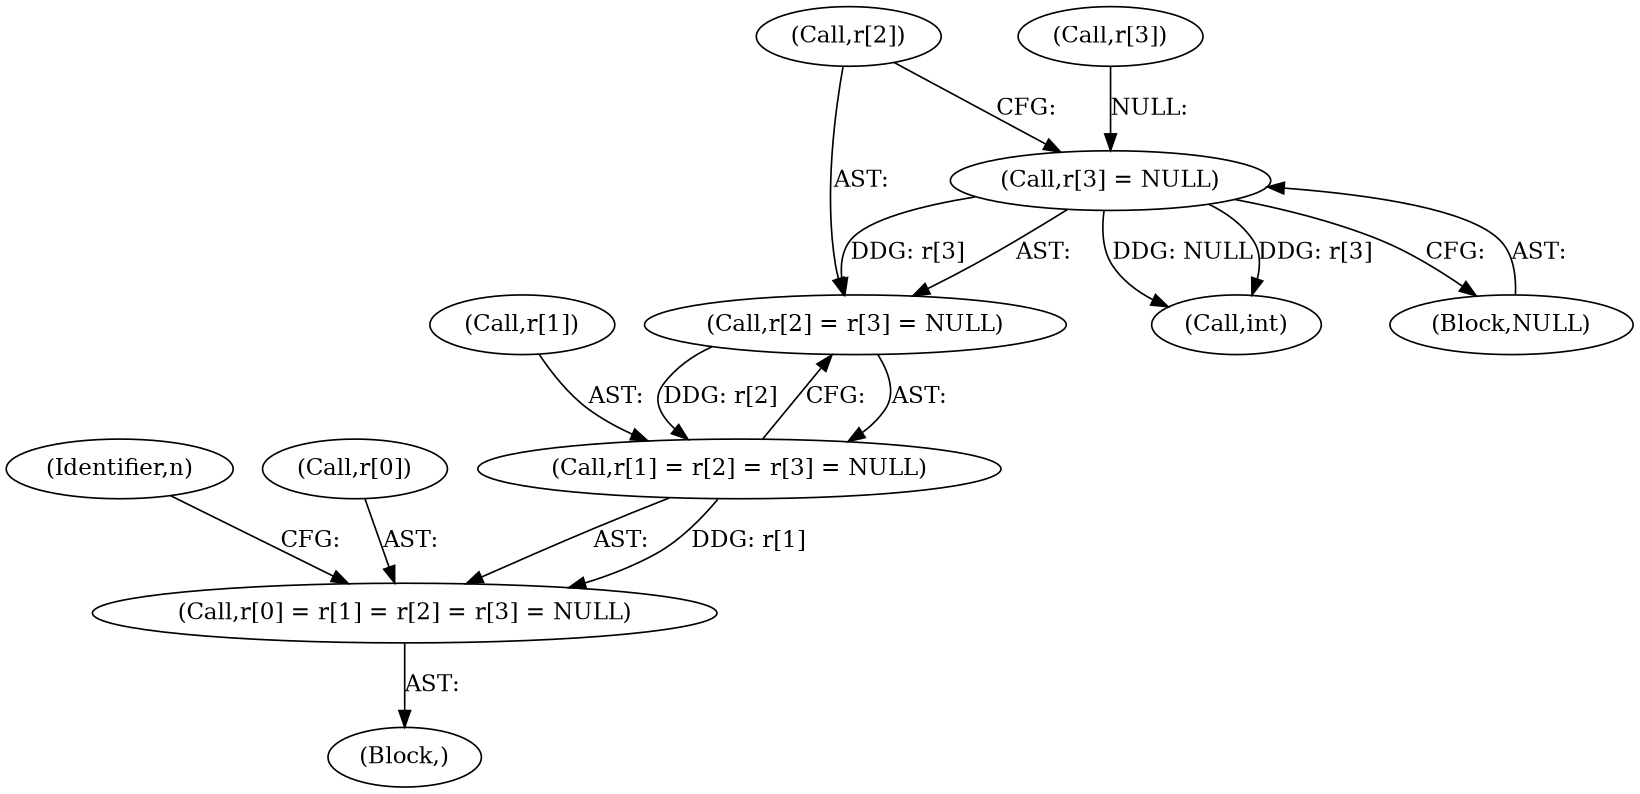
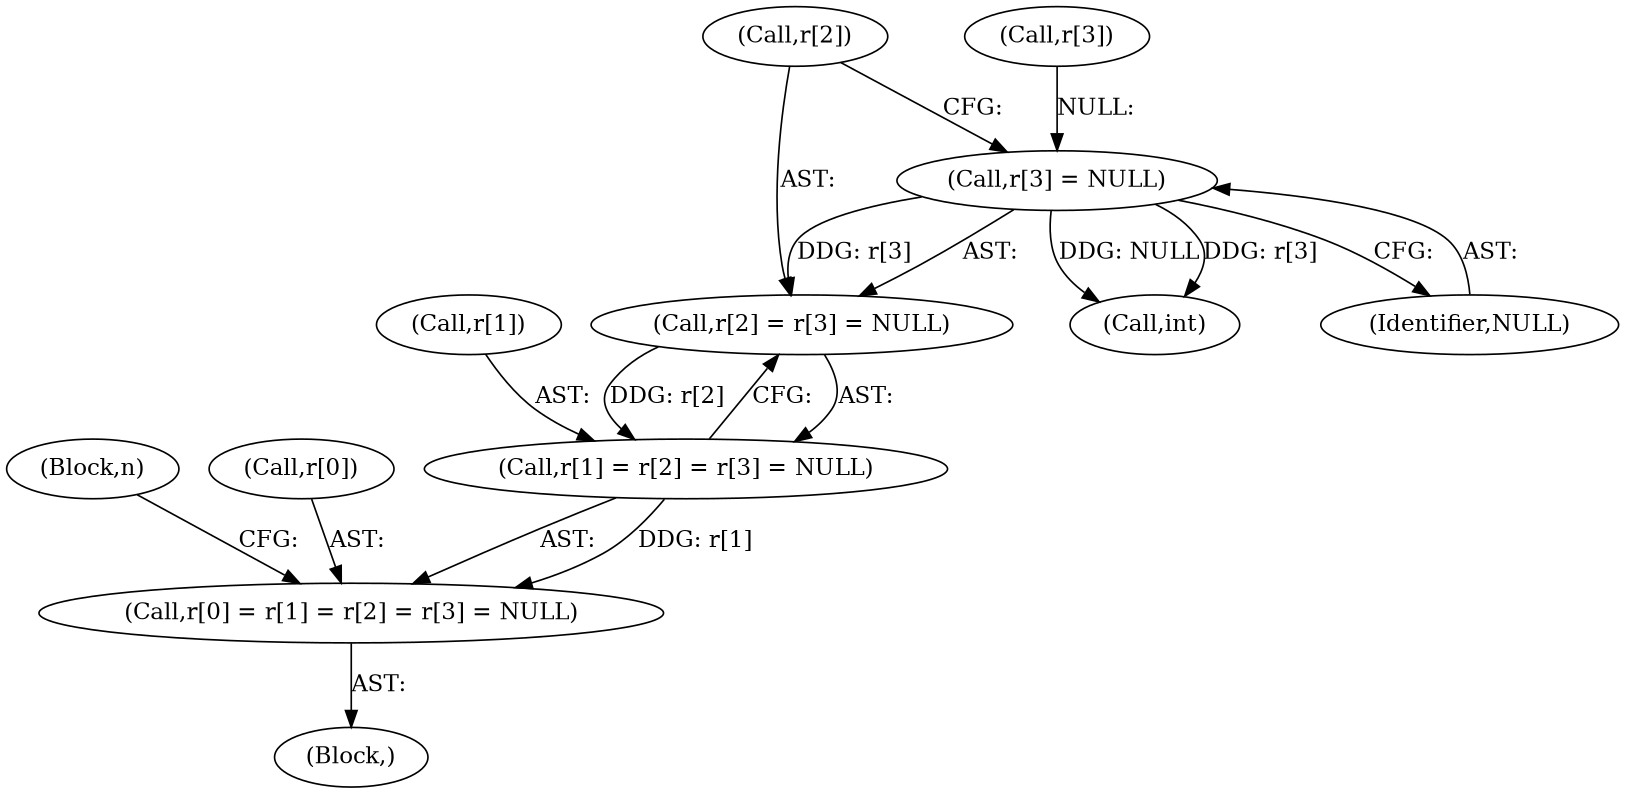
  digraph {
    n1 [label="(Call,r[3] = NULL)"]
    n2 [label="(Call,r[2] = r[3] = NULL)"]
    n3 [label="(Call,int)"]
-   n4 [label="(Block,NULL)"]
+   n4 [label="(Identifier,NULL)"]
    n5 [label="(Call,r[1] = r[2] = r[3] = NULL)"]
    n6 [label="(Call,r[0] = r[1] = r[2] = r[3] = NULL)"]
    n7 [label="(Block,)"]
-   n8 [label="(Identifier,n)"]
+   n8 [label="(Block,n)"]
    n9 [label="(Call,r[2])"]
    n10 [label="(Call,r[1])"]
    n11 [label="(Call,r[3])"]
    n12 [label="(Call,r[0])"]
    n1 -> n2 [label="AST: "]
    n1 -> n2 [label="DDG: r[3]"]
    n1 -> n3 [label="DDG: NULL"]
    n1 -> n3 [label="DDG: r[3]"]
    n1 -> n4 [label="CFG: "]
    n2 -> n5 [label="AST: "]
    n2 -> n5 [label="DDG: r[2]"]
    n4 -> n1 [label="AST: "]
    n5 -> n2 [label="CFG: "]
    n5 -> n6 [label="AST: "]
    n5 -> n6 [label="DDG: r[1]"]
    n6 -> n7 [label="AST: "]
    n8 -> n6 [label="CFG: "]
    n9 -> n1 [label="CFG: "]
    n9 -> n2 [label="AST: "]
    n10 -> n5 [label="AST: "]
    n11 -> n1 [label="NULL: "]
    n12 -> n6 [label="AST: "]
  }
